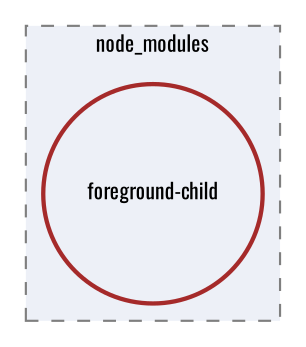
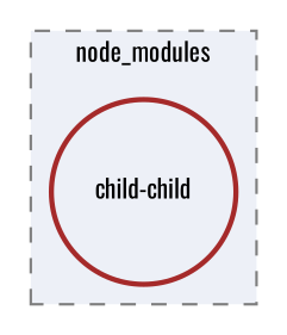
  digraph {
    compound=true
    fontname=Oswald
-   n1 [color=brown fillcolor="#edf0f7" fontname=Oswald fontsize=10 height=0.2 label="foreground-child" shape=circle style="filled,bold" width=0.4]
+   n1 [color=brown fillcolor="#edf0f7" fontname=Oswald fontsize=10 height=0.2 label="child-child" shape=circle style="filled,bold" width=0.4]
    subgraph cluster_1 {
      bgcolor="#edf0f7"
      fontsize=10
      label=node_modules
      pencolor=grey50
      style="filled,dashed"
      n1
    }
  }
